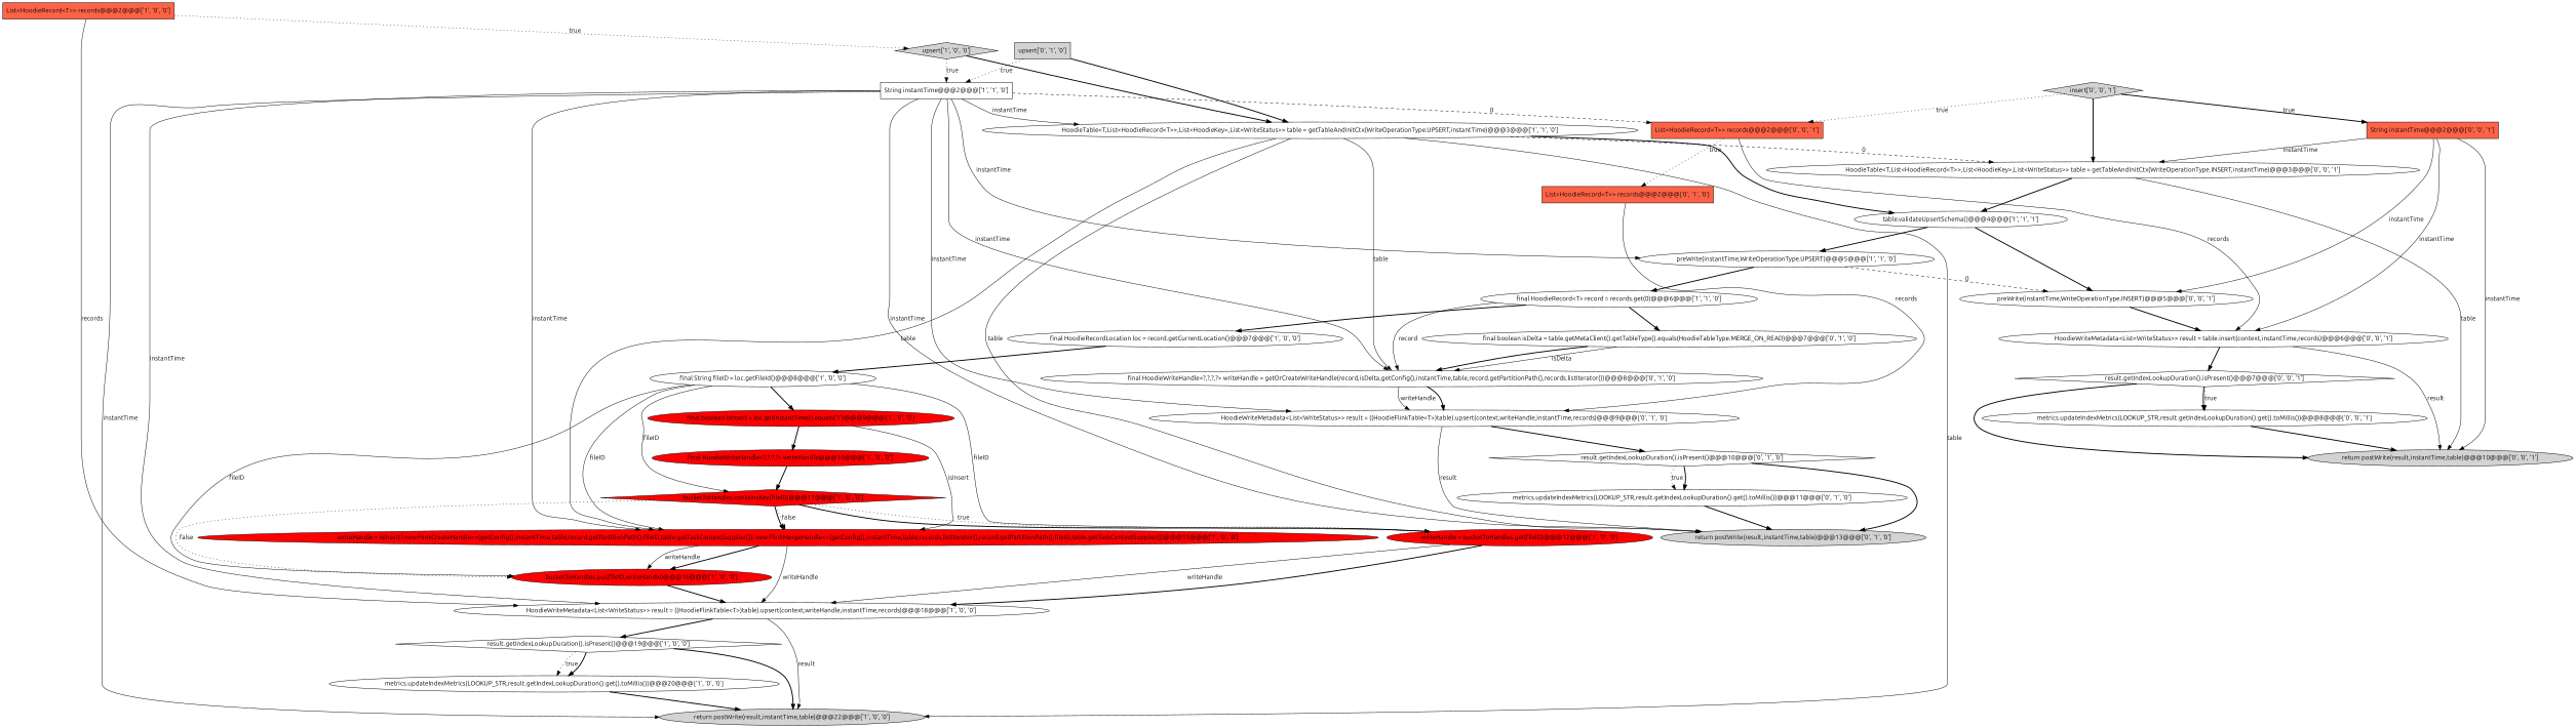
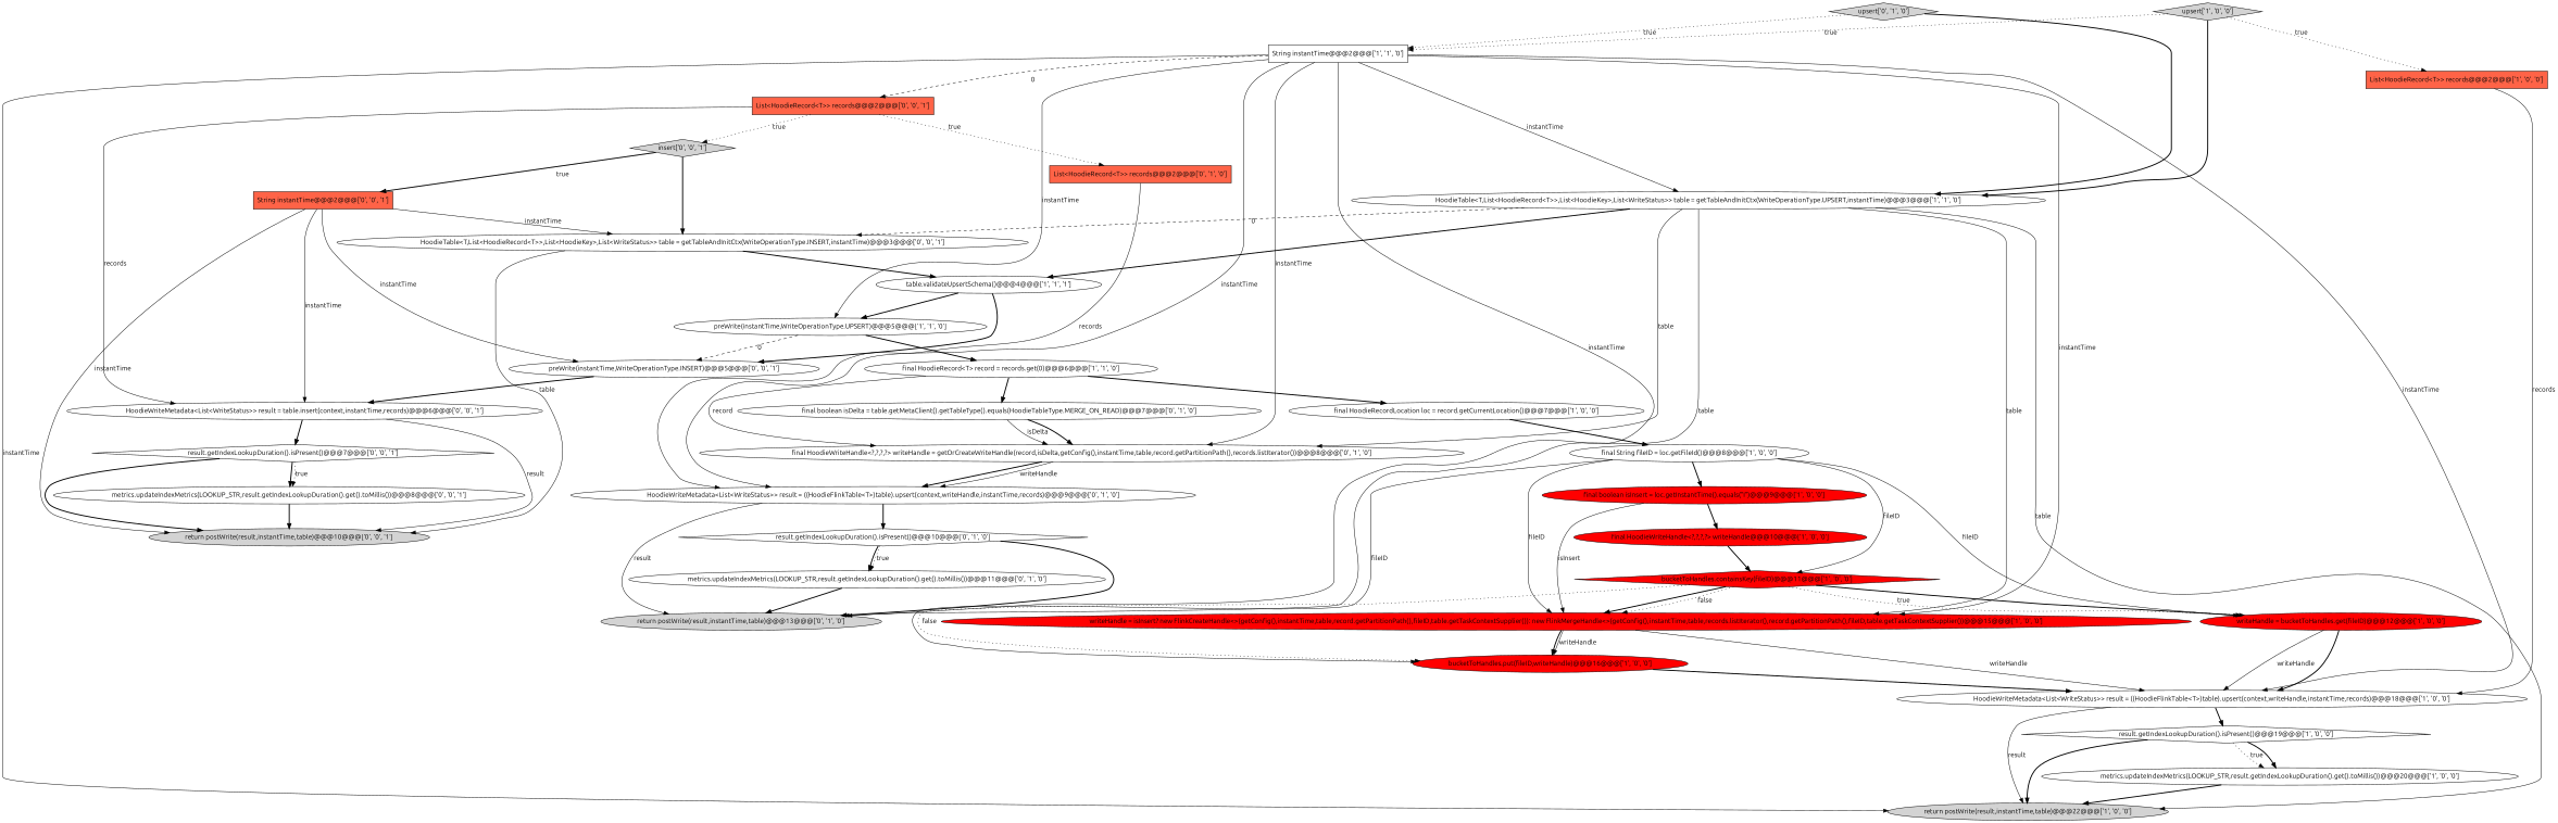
  digraph {
    fontname=Ubuntu
    node [fillcolor=white fontname=Ubuntu shape=ellipse style=filled]
    edge [fontname=Ubuntu style=bold]
    n1 [label="preWrite(instantTime,WriteOperationType.UPSERT)@@@5@@@['1', '1', '0']"]
    n2 [label="final HoodieRecord<T> record = records.get(0)@@@6@@@['1', '1', '0']"]
    n3 [label="preWrite(instantTime,WriteOperationType.INSERT)@@@5@@@['0', '0', '1']"]
    n4 [label="final HoodieWriteHandle<?,?,?,?> writeHandle = getOrCreateWriteHandle(record,isDelta,getConfig(),instantTime,table,record.getPartitionPath(),records.listIterator())@@@8@@@['0', '1', '0']"]
    n5 [label="final boolean isDelta = table.getMetaClient().getTableType().equals(HoodieTableType.MERGE_ON_READ)@@@7@@@['0', '1', '0']"]
    n6 [label="final HoodieRecordLocation loc = record.getCurrentLocation()@@@7@@@['1', '0', '0']"]
    n7 [label="HoodieWriteMetadata<List<WriteStatus>> result = table.insert(context,instantTime,records)@@@6@@@['0', '0', '1']"]
    n8 [fillcolor=tomato label="List<HoodieRecord<T>> records@@@2@@@['1', '0', '0']" shape=box]
    n9 [label="HoodieWriteMetadata<List<WriteStatus>> result = ((HoodieFlinkTable<T>)table).upsert(context,writeHandle,instantTime,records)@@@18@@@['1', '0', '0']"]
    n10 [label="result.getIndexLookupDuration().isPresent()@@@19@@@['1', '0', '0']" shape=diamond]
    n11 [fillcolor=lightgray label="return postWrite(result,instantTime,table)@@@22@@@['1', '0', '0']"]
    n12 [label="HoodieWriteMetadata<List<WriteStatus>> result = ((HoodieFlinkTable<T>)table).upsert(context,writeHandle,instantTime,records)@@@9@@@['0', '1', '0']"]
    n13 [label="final String fileID = loc.getFileId()@@@8@@@['1', '0', '0']"]
    n14 [label="metrics.updateIndexMetrics(LOOKUP_STR,result.getIndexLookupDuration().get().toMillis())@@@20@@@['1', '0', '0']"]
    n15 [fillcolor=red label="final HoodieWriteHandle<?,?,?,?> writeHandle@@@10@@@['1', '0', '0']"]
    n16 [fillcolor=red label="bucketToHandles.containsKey(fileID)@@@11@@@['1', '0', '0']" shape=diamond]
    n17 [fillcolor=red label="writeHandle = isInsert? new FlinkCreateHandle<>(getConfig(),instantTime,table,record.getPartitionPath(),fileID,table.getTaskContextSupplier()): new FlinkMergeHandle<>(getConfig(),instantTime,table,records.listIterator(),record.getPartitionPath(),fileID,table.getTaskContextSupplier())@@@15@@@['1', '0', '0']"]
    n18 [fillcolor=red label="bucketToHandles.put(fileID,writeHandle)@@@16@@@['1', '0', '0']"]
    n19 [fillcolor=red label="writeHandle = bucketToHandles.get(fileID)@@@12@@@['1', '0', '0']"]
-   n20 [fillcolor=lightgray label="upsert['0', '1', '0']" shape=box]
+   n20 [fillcolor=lightgray label="upsert['0', '1', '0']" shape=diamond]
    n21 [label="String instantTime@@@2@@@['1', '1', '0']" shape=box]
    n22 [label="HoodieTable<T,List<HoodieRecord<T>>,List<HoodieKey>,List<WriteStatus>> table = getTableAndInitCtx(WriteOperationType.UPSERT,instantTime)@@@3@@@['1', '1', '0']"]
    n23 [fillcolor=tomato label="List<HoodieRecord<T>> records@@@2@@@['0', '1', '0']" shape=box]
    n24 [fillcolor=lightgray label="return postWrite(result,instantTime,table)@@@13@@@['0', '1', '0']"]
    n25 [fillcolor=tomato label="List<HoodieRecord<T>> records@@@2@@@['0', '0', '1']" shape=box]
    n26 [label="HoodieTable<T,List<HoodieRecord<T>>,List<HoodieKey>,List<WriteStatus>> table = getTableAndInitCtx(WriteOperationType.INSERT,instantTime)@@@3@@@['0', '0', '1']"]
    n27 [label="table.validateUpsertSchema()@@@4@@@['1', '1', '1']"]
    n28 [fillcolor=lightgray label="return postWrite(result,instantTime,table)@@@10@@@['0', '0', '1']"]
    n29 [label="result.getIndexLookupDuration().isPresent()@@@10@@@['0', '1', '0']" shape=diamond]
    n30 [label="metrics.updateIndexMetrics(LOOKUP_STR,result.getIndexLookupDuration().get().toMillis())@@@11@@@['0', '1', '0']"]
    n31 [label="result.getIndexLookupDuration().isPresent()@@@7@@@['0', '0', '1']" shape=diamond]
    n32 [label="metrics.updateIndexMetrics(LOOKUP_STR,result.getIndexLookupDuration().get().toMillis())@@@8@@@['0', '0', '1']"]
    n33 [fillcolor=red label="final boolean isInsert = loc.getInstantTime().equals(\"I\")@@@9@@@['1', '0', '0']"]
    n34 [fillcolor=tomato label="String instantTime@@@2@@@['0', '0', '1']" shape=box]
    n35 [fillcolor=lightgray label="insert['0', '0', '1']" shape=diamond]
    n36 [fillcolor=lightgray label="upsert['1', '0', '0']" shape=diamond]
    n1 -> n2
    n1 -> n3 [label=0 style=dashed]
    n2 -> n4 [label=record style=solid]
    n2 -> n5
    n2 -> n6
    n3 -> n7
    n4 -> n12
    n4 -> n12 [label=writeHandle style=solid]
    n5 -> n4 [label=isDelta style=solid]
    n5 -> n4
    n6 -> n13
    n7 -> n28 [label=result style=solid]
    n7 -> n31
    n8 -> n9 [label=records style=solid]
    n9 -> n10
    n9 -> n11 [label=result style=solid]
    n10 -> n11
    n10 -> n14 [label=true style=dotted]
    n10 -> n14
    n12 -> n24 [label=result style=solid]
    n12 -> n29
    n13 -> n16 [label=fileID style=solid]
    n13 -> n17 [label=fileID style=solid]
    n13 -> n18 [label=fileID style=solid]
    n13 -> n19 [label=fileID style=solid]
    n13 -> n33
    n14 -> n11
    n15 -> n16
    n16 -> n17
    n16 -> n17 [label=false style=dotted]
    n16 -> n18 [label=false style=dotted]
    n16 -> n19 [label=true style=dotted]
    n16 -> n19
    n17 -> n9 [label=writeHandle style=solid]
    n17 -> n18
    n17 -> n18 [label=writeHandle style=solid]
    n18 -> n9
    n19 -> n9 [label=writeHandle style=solid]
    n19 -> n9
    n20 -> n21 [label=true style=dotted]
    n20 -> n22
    n21 -> n1 [label=instantTime style=solid]
    n21 -> n4 [label=instantTime style=solid]
    n21 -> n9 [label=instantTime style=solid]
    n21 -> n11 [label=instantTime style=solid]
    n21 -> n12 [label=instantTime style=solid]
    n21 -> n17 [label=instantTime style=solid]
    n21 -> n22 [label=instantTime style=solid]
    n21 -> n24 [label=instantTime style=solid]
    n21 -> n25 [label=0 style=dashed]
    n22 -> n4 [label=table style=solid]
    n22 -> n11 [label=table style=solid]
    n22 -> n17 [label=table style=solid]
    n22 -> n24 [label=table style=solid]
    n22 -> n26 [label=0 style=dashed]
    n22 -> n27
    n23 -> n12 [label=records style=solid]
    n25 -> n7 [label=records style=solid]
    n25 -> n23 [label=true style=dotted]
    n26 -> n27
    n26 -> n28 [label=table style=solid]
    n27 -> n1
    n27 -> n3
    n29 -> n24
    n29 -> n30
    n29 -> n30 [label=true style=dotted]
    n30 -> n24
    n31 -> n28
    n31 -> n32
    n31 -> n32 [label=true style=dotted]
    n32 -> n28
    n33 -> n15
    n33 -> n17 [label=isInsert style=solid]
    n34 -> n3 [label=instantTime style=solid]
    n34 -> n7 [label=instantTime style=solid]
    n34 -> n26 [label=instantTime style=solid]
    n34 -> n28 [label=instantTime style=solid]
-   n35 -> n25 [label=true style=dotted]
+   n25 -> n35 [label=true style=dotted]
    n35 -> n26
    n35 -> n34 [label=true]
-   n8 -> n36 [label=true style=dotted]
+   n36 -> n8 [label=true style=dotted]
    n36 -> n21 [label=true style=dotted]
    n36 -> n22
  }
